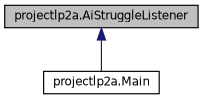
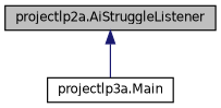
  digraph {
    node [color=black fontname=Helvetica fontsize=10 shape=record style=filled]
    n1 [fillcolor=grey75 fontcolor=black height=0.2 label="projectlp2a.AiStruggleListener" width=0.4]
-   n2 [fillcolor=white height=0.2 label="projectlp2a.Main" width=0.4]
+   n2 [fillcolor=white height=0.2 label="projectlp3a.Main" width=0.4]
    n1 -> n2 [color=midnightblue dir=back fontname=Helvetica fontsize=10 labelfontname=Helvetica labelfontsize=10 style=solid]
  }
